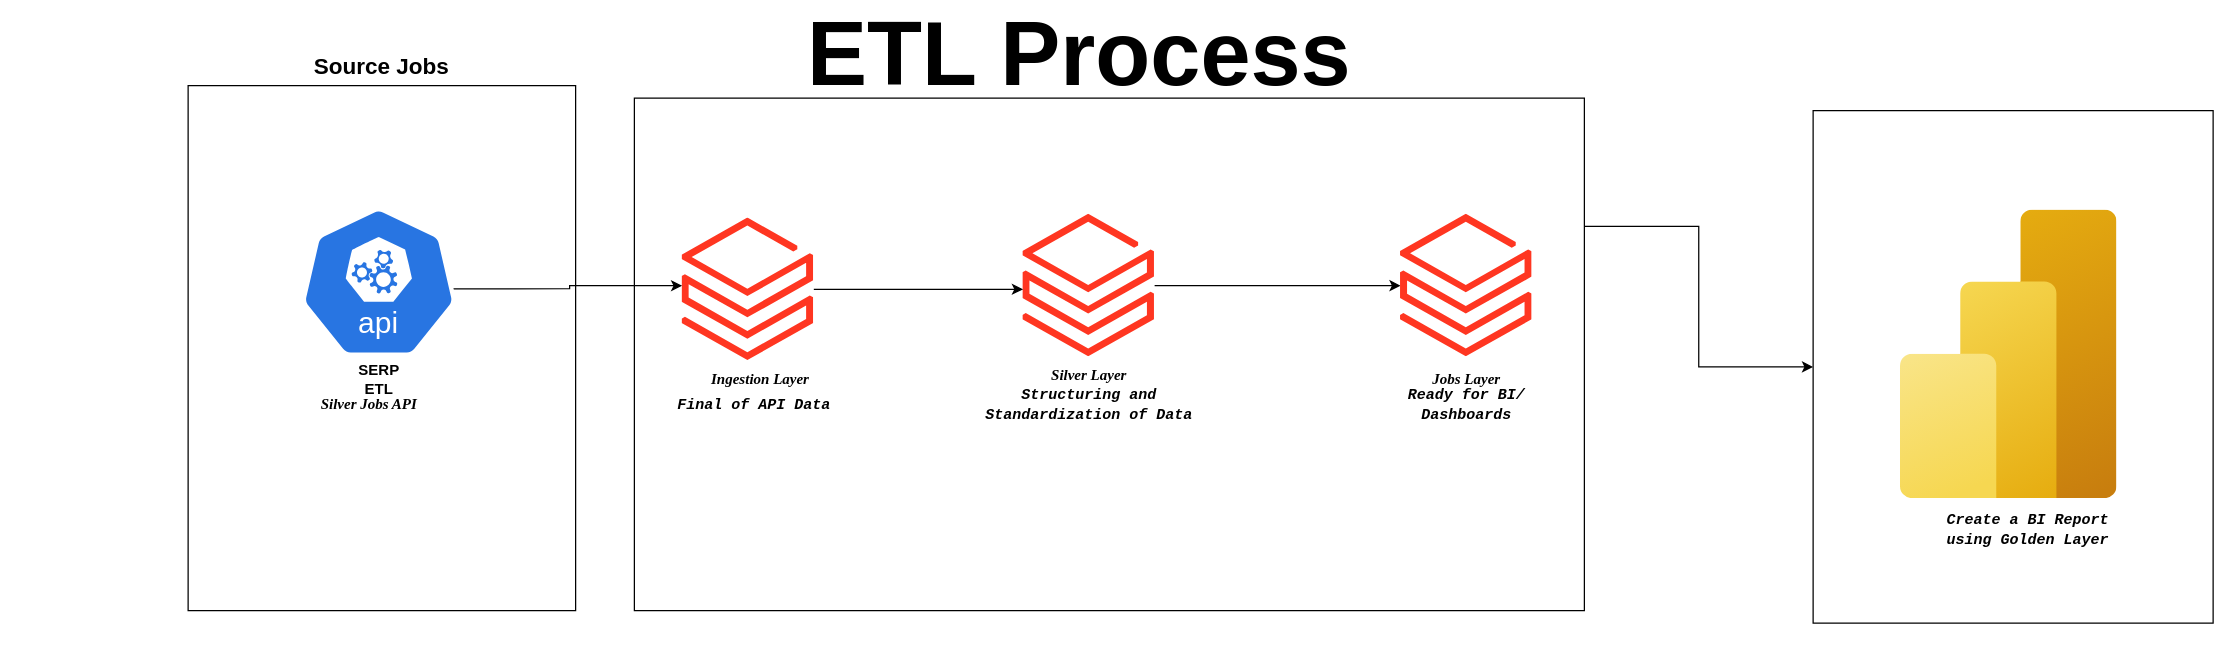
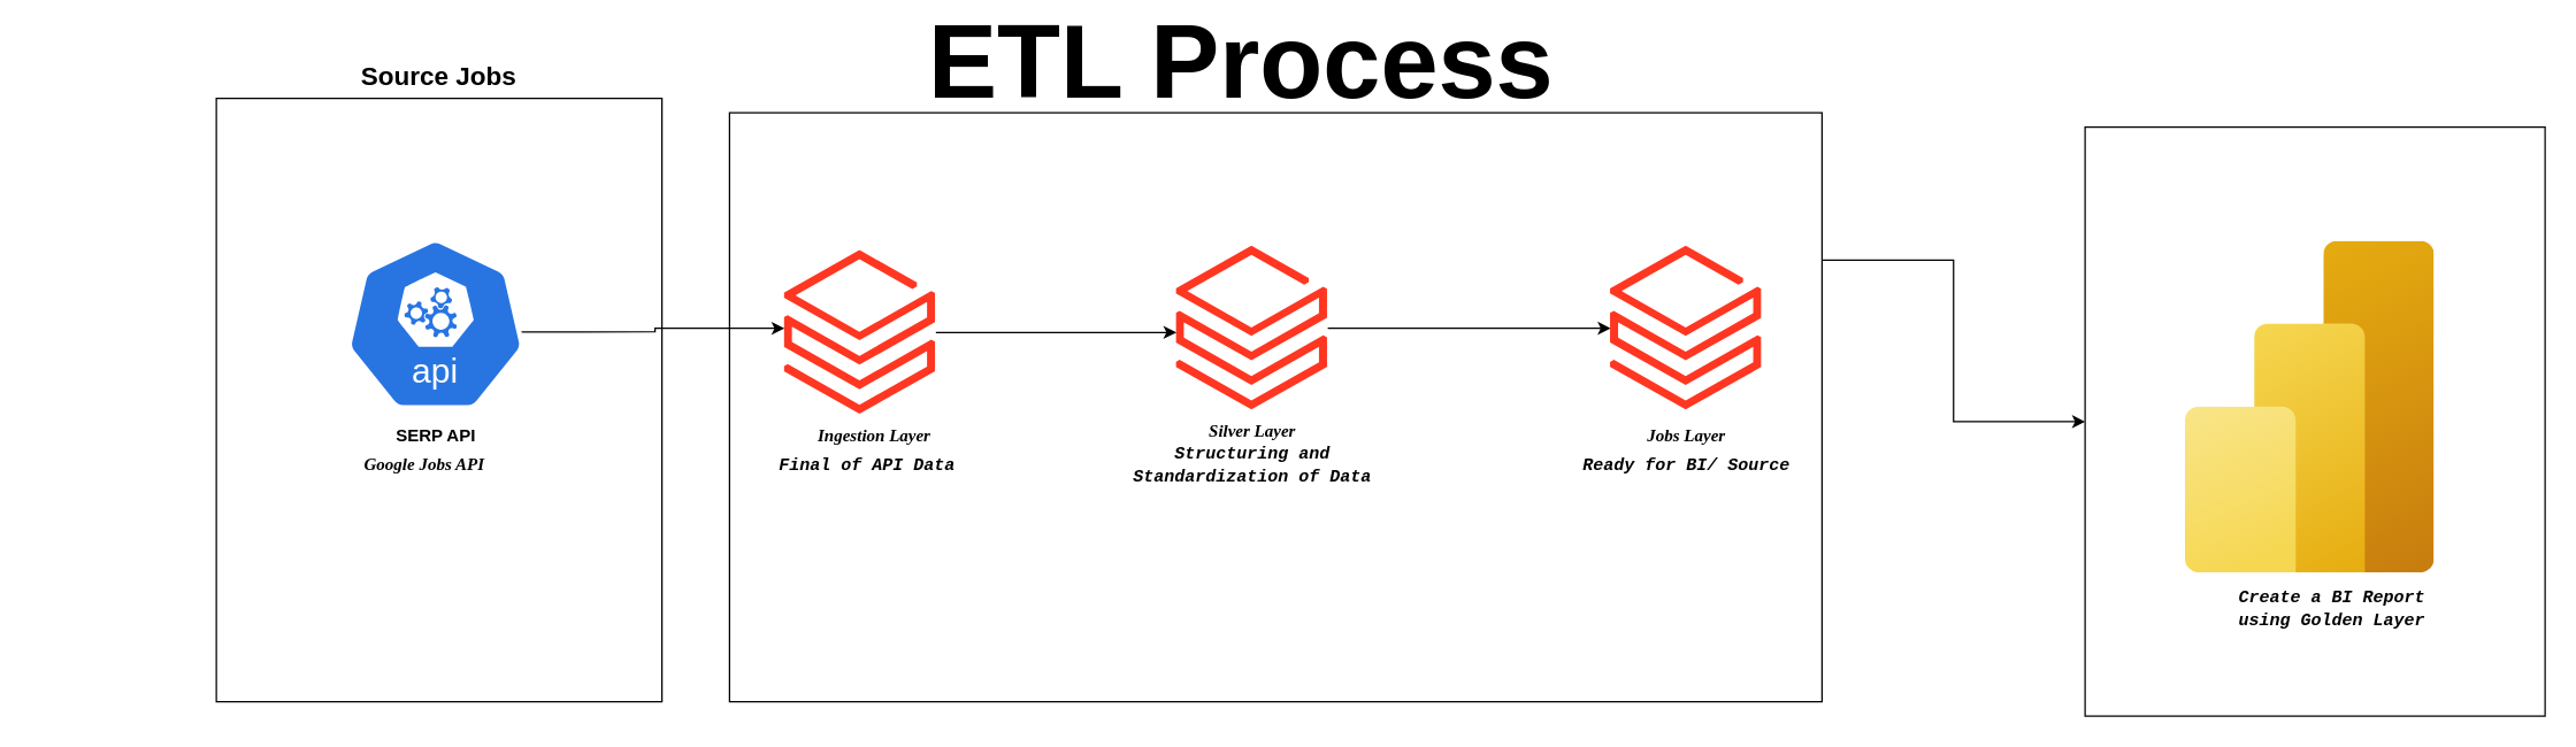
  <mxCell id="0" />
  <mxCell id="1" parent="0" />
  <mxCell id="2" value="" style="rounded=0;whiteSpace=wrap;html=1;" vertex="1" parent="1"><mxGeometry x="150" y="60" width="310" height="420" as="geometry" /></mxCell>
  <mxCell id="3" style="edgeStyle=orthogonalEdgeStyle;rounded=0;orthogonalLoop=1;jettySize=auto;html=1;exitX=1;exitY=0.25;exitDx=0;exitDy=0;" edge="1" parent="1" source="4" target="22"><mxGeometry relative="1" as="geometry" /></mxCell>
  <mxCell id="4" value="" style="rounded=0;whiteSpace=wrap;html=1;" vertex="1" parent="1"><mxGeometry x="507" y="70" width="760" height="410" as="geometry" /></mxCell>
  <mxCell id="5" value="" style="edgeStyle=orthogonalEdgeStyle;rounded=0;orthogonalLoop=1;jettySize=auto;html=1;entryX=0;entryY=0.474;entryDx=0;entryDy=0;entryPerimeter=0;exitX=0.976;exitY=0.546;exitDx=0;exitDy=0;exitPerimeter=0;" edge="1" parent="1" source="6" target="9"><mxGeometry relative="1" as="geometry"><mxPoint x="392.5" y="220.036" as="sourcePoint" /><mxPoint x="495" y="220" as="targetPoint" /></mxGeometry></mxCell>
  <mxCell id="6" value="" style="aspect=fixed;sketch=0;html=1;dashed=0;whitespace=wrap;verticalLabelPosition=bottom;verticalAlign=top;fillColor=#2875E2;strokeColor=#ffffff;points=[[0.005,0.63,0],[0.1,0.2,0],[0.9,0.2,0],[0.5,0,0],[0.995,0.63,0],[0.72,0.99,0],[0.5,1,0],[0.28,0.99,0]];shape=mxgraph.kubernetes.icon2;kubernetesLabel=1;prIcon=api" vertex="1" parent="1"><mxGeometry x="240" y="157" width="125" height="120" as="geometry" /></mxCell>
- <mxCell id="7" value="&lt;b&gt;SERP ETL&lt;/b&gt;" style="text;html=1;align=center;verticalAlign=middle;whiteSpace=wrap;rounded=0;" vertex="1" parent="1"><mxGeometry x="272.5" y="280" width="60" height="30" as="geometry" /></mxCell>
- <mxCell id="8" value="&lt;b&gt;&lt;font face=&quot;Verdana&quot;&gt;Silver Jobs API&lt;/font&gt;&lt;/b&gt;" style="text;html=1;align=center;verticalAlign=middle;whiteSpace=wrap;rounded=0;fontStyle=2" vertex="1" parent="1"><mxGeometry x="225" y="300" width="140" height="30" as="geometry" /></mxCell>
+ <mxCell id="7" value="&lt;b&gt;SERP API&lt;/b&gt;" style="text;html=1;align=center;verticalAlign=middle;whiteSpace=wrap;rounded=0;" vertex="1" parent="1"><mxGeometry x="272.5" y="280" width="60" height="30" as="geometry" /></mxCell>
+ <mxCell id="8" value="&lt;b&gt;&lt;font face=&quot;Verdana&quot;&gt;Google Jobs API&lt;/font&gt;&lt;/b&gt;" style="text;html=1;align=center;verticalAlign=middle;whiteSpace=wrap;rounded=0;fontStyle=2" vertex="1" parent="1"><mxGeometry x="225" y="300" width="140" height="30" as="geometry" /></mxCell>
  <mxCell id="9" value="" style="image;aspect=fixed;html=1;points=[];align=center;fontSize=12;image=img/lib/azure2/analytics/Azure_Databricks.svg;" vertex="1" parent="1"><mxGeometry x="545.26" y="166" width="105.29" height="114" as="geometry" /></mxCell>
  <mxCell id="10" value="&lt;b&gt;&lt;font face=&quot;Verdana&quot;&gt;Ingestion Layer&lt;/font&gt;&lt;/b&gt;" style="text;html=1;align=center;verticalAlign=middle;whiteSpace=wrap;rounded=0;fontStyle=2" vertex="1" parent="1"><mxGeometry x="537.91" y="280" width="140" height="30" as="geometry" /></mxCell>
  <mxCell id="11" value="&lt;b&gt;&lt;font face=&quot;Courier New&quot;&gt;Final of API Data&lt;/font&gt;&lt;/b&gt;" style="text;html=1;align=center;verticalAlign=middle;whiteSpace=wrap;rounded=0;fontStyle=2" vertex="1" parent="1"><mxGeometry x="517.91" y="300" width="170" height="30" as="geometry" /></mxCell>
  <mxCell id="12" style="edgeStyle=orthogonalEdgeStyle;rounded=0;orthogonalLoop=1;jettySize=auto;html=1;" edge="1" parent="1" source="13" target="17"><mxGeometry relative="1" as="geometry" /></mxCell>
  <mxCell id="13" value="" style="image;aspect=fixed;html=1;points=[];align=center;fontSize=12;image=img/lib/azure2/analytics/Azure_Databricks.svg;" vertex="1" parent="1"><mxGeometry x="817.91" y="163" width="105.29" height="114" as="geometry" /></mxCell>
  <mxCell id="14" value="&lt;b&gt;&lt;font face=&quot;Courier New&quot;&gt;Structuring and Standardization of Data&lt;/font&gt;&lt;/b&gt;" style="text;html=1;align=center;verticalAlign=middle;whiteSpace=wrap;rounded=0;fontStyle=2" vertex="1" parent="1"><mxGeometry x="785.56" y="300" width="170" height="30" as="geometry" /></mxCell>
  <mxCell id="15" value="&lt;b&gt;&lt;font face=&quot;Verdana&quot;&gt;Silver Layer&lt;/font&gt;&lt;/b&gt;" style="text;html=1;align=center;verticalAlign=middle;whiteSpace=wrap;rounded=0;fontStyle=2" vertex="1" parent="1"><mxGeometry x="800.56" y="277" width="140" height="30" as="geometry" /></mxCell>
  <mxCell id="16" style="edgeStyle=orthogonalEdgeStyle;rounded=0;orthogonalLoop=1;jettySize=auto;html=1;entryX=0;entryY=0.526;entryDx=0;entryDy=0;entryPerimeter=0;" edge="1" parent="1" source="9" target="13"><mxGeometry relative="1" as="geometry" /></mxCell>
  <mxCell id="17" value="" style="image;aspect=fixed;html=1;points=[];align=center;fontSize=12;image=img/lib/azure2/analytics/Azure_Databricks.svg;" vertex="1" parent="1"><mxGeometry x="1120" y="163" width="105.29" height="114" as="geometry" /></mxCell>
  <mxCell id="18" value="&lt;b&gt;&lt;font face=&quot;Verdana&quot;&gt;Jobs Layer&lt;/font&gt;&lt;/b&gt;" style="text;html=1;align=center;verticalAlign=middle;whiteSpace=wrap;rounded=0;fontStyle=2" vertex="1" parent="1"><mxGeometry x="1102.65" y="280" width="140" height="30" as="geometry" /></mxCell>
- <mxCell id="19" value="&lt;font face=&quot;Courier New&quot;&gt;&lt;b&gt;Ready for BI/ Dashboards&lt;/b&gt;&lt;/font&gt;" style="text;html=1;align=center;verticalAlign=middle;whiteSpace=wrap;rounded=0;fontStyle=2" vertex="1" parent="1"><mxGeometry x="1087.65" y="300" width="170" height="30" as="geometry" /></mxCell>
+ <mxCell id="19" value="&lt;font face=&quot;Courier New&quot;&gt;&lt;b&gt;Ready for BI/ Source&lt;/b&gt;&lt;/font&gt;" style="text;html=1;align=center;verticalAlign=middle;whiteSpace=wrap;rounded=0;fontStyle=2" vertex="1" parent="1"><mxGeometry x="1087.65" y="300" width="170" height="30" as="geometry" /></mxCell>
  <mxCell id="20" value="&lt;b&gt;&lt;font style=&quot;font-size: 72px;&quot;&gt;ETL Process&lt;/font&gt;&lt;/b&gt;" style="text;html=1;align=center;verticalAlign=middle;whiteSpace=wrap;rounded=0;" vertex="1" parent="1"><mxGeometry x="577.65" y="20" width="570" height="30" as="geometry" /></mxCell>
  <mxCell id="21" value="&lt;b&gt;&lt;font style=&quot;font-size: 18px;&quot;&gt;Source Jobs&lt;/font&gt;&lt;/b&gt;" style="text;html=1;align=center;verticalAlign=middle;whiteSpace=wrap;rounded=0;" vertex="1" parent="1"><mxGeometry x="20" y="30" width="570" height="30" as="geometry" /></mxCell>
  <mxCell id="22" value="" style="rounded=0;whiteSpace=wrap;html=1;" vertex="1" parent="1"><mxGeometry x="1450" y="80" width="320" height="410" as="geometry" /></mxCell>
  <mxCell id="23" value="" style="image;aspect=fixed;html=1;points=[];align=center;fontSize=12;image=img/lib/azure2/analytics/Power_BI_Embedded.svg;" vertex="1" parent="1"><mxGeometry x="1520" y="159.5" width="173.25" height="231" as="geometry" /></mxCell>
  <mxCell id="24" value="&lt;font face=&quot;Courier New&quot;&gt;&lt;b&gt;Create a BI Report using Golden Layer&lt;/b&gt;&lt;/font&gt;" style="text;html=1;align=center;verticalAlign=middle;whiteSpace=wrap;rounded=0;fontStyle=2" vertex="1" parent="1"><mxGeometry x="1536.63" y="400" width="170" height="30" as="geometry" /></mxCell>
